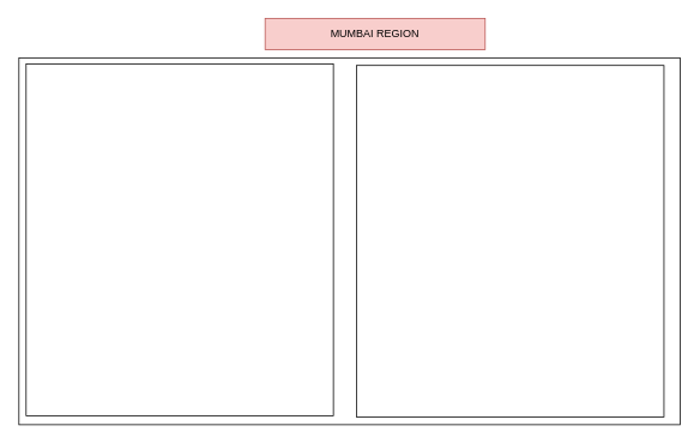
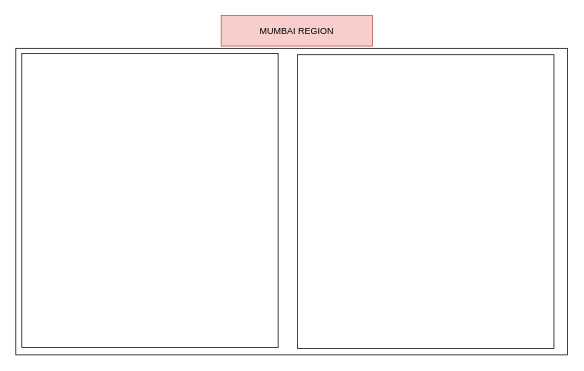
  <mxCell id="0" />
  <mxCell id="1" parent="0" />
  <mxCell id="2" value="" style="rounded=0;whiteSpace=wrap;html=1;" vertex="1" parent="1"><mxGeometry x="20" y="64" width="736" height="409" as="geometry" /></mxCell>
- <mxCell id="3" value="MUMBAI REGION" style="text;html=1;strokeColor=#b85450;fillColor=#f8cecc;align=center;verticalAlign=middle;whiteSpace=wrap;rounded=0;" vertex="1" parent="1"><mxGeometry x="294" y="20" width="245" height="35" as="geometry" /></mxCell>
+ <mxCell id="3" value="MUMBAI REGION" style="text;html=1;strokeColor=#b85450;fillColor=#f8cecc;align=center;verticalAlign=middle;whiteSpace=wrap;rounded=0;" vertex="1" parent="1"><mxGeometry x="294" y="20" width="202" height="41" as="geometry" /></mxCell>
  <mxCell id="4" value="" style="rounded=0;whiteSpace=wrap;html=1;" vertex="1" parent="1"><mxGeometry x="28" y="71" width="342" height="392" as="geometry" /></mxCell>
  <mxCell id="5" value="" style="rounded=0;whiteSpace=wrap;html=1;" vertex="1" parent="1"><mxGeometry x="396" y="72.5" width="342" height="392" as="geometry" /></mxCell>
